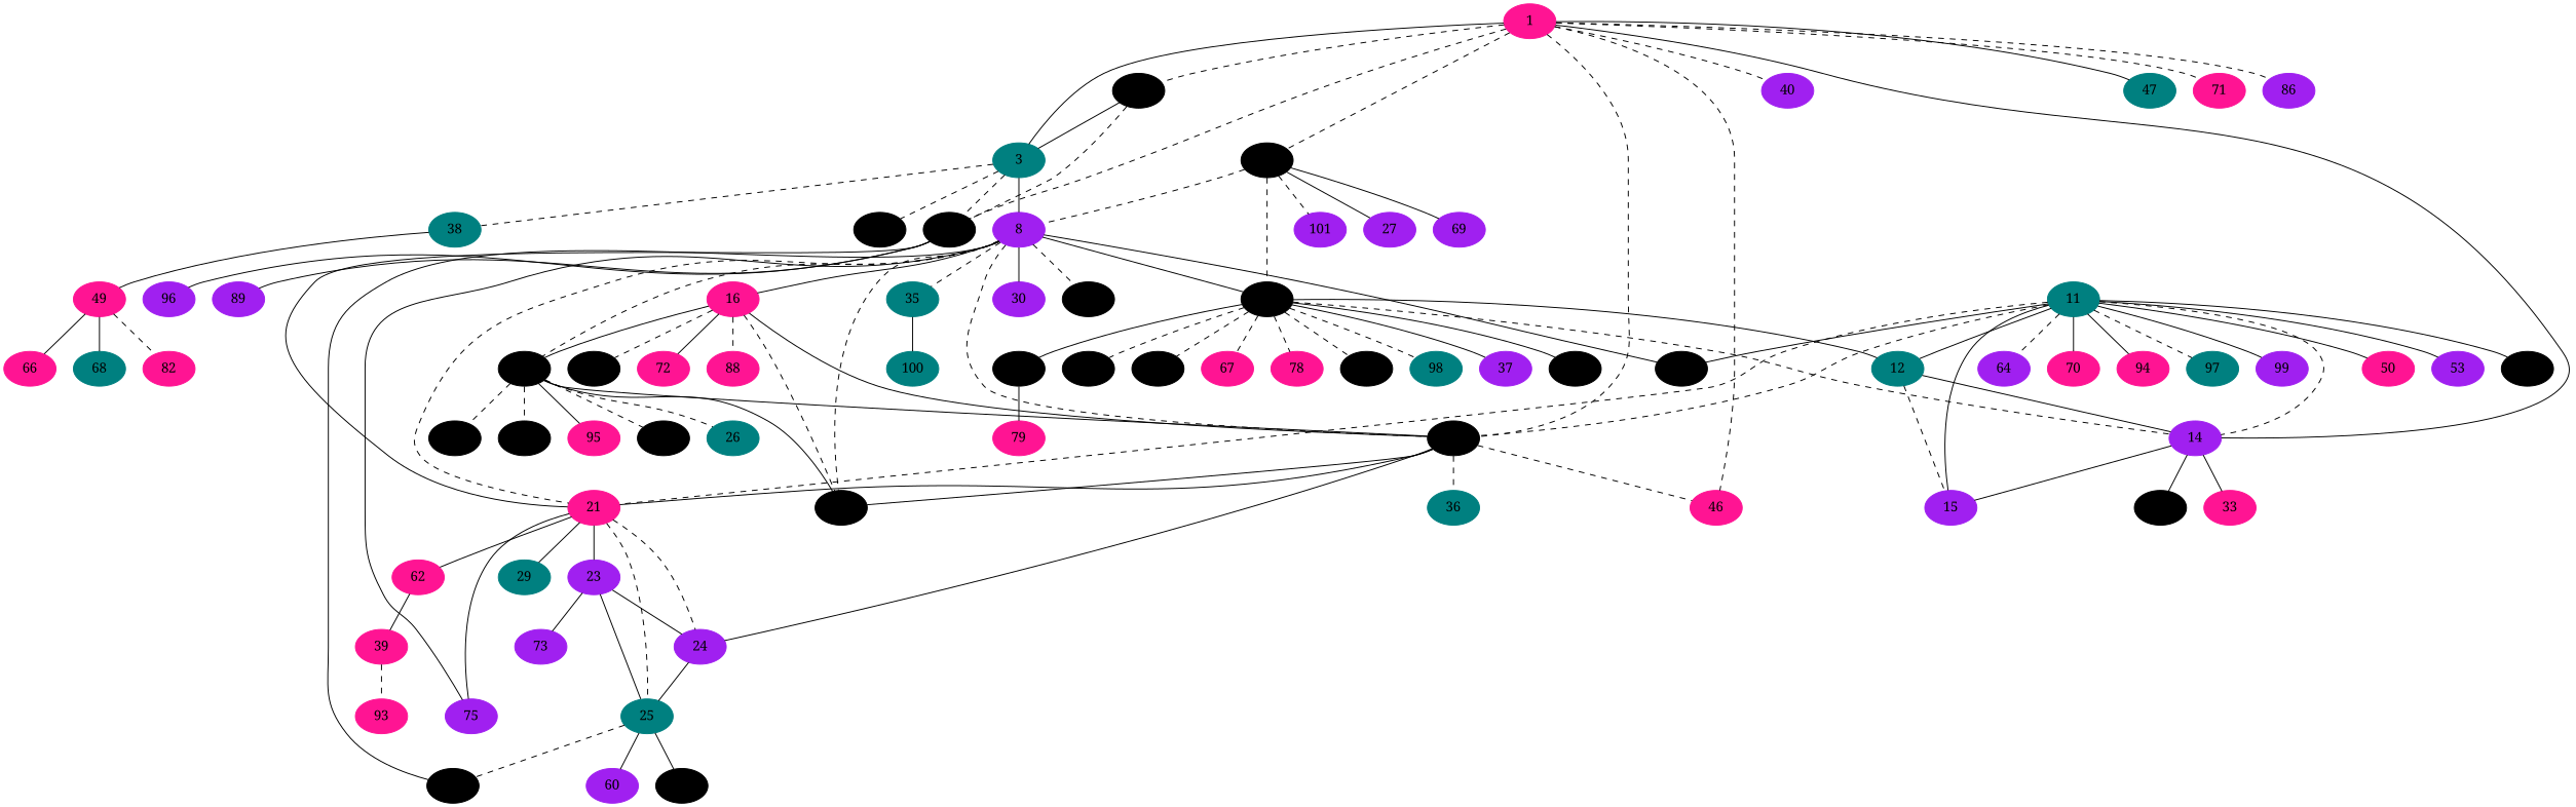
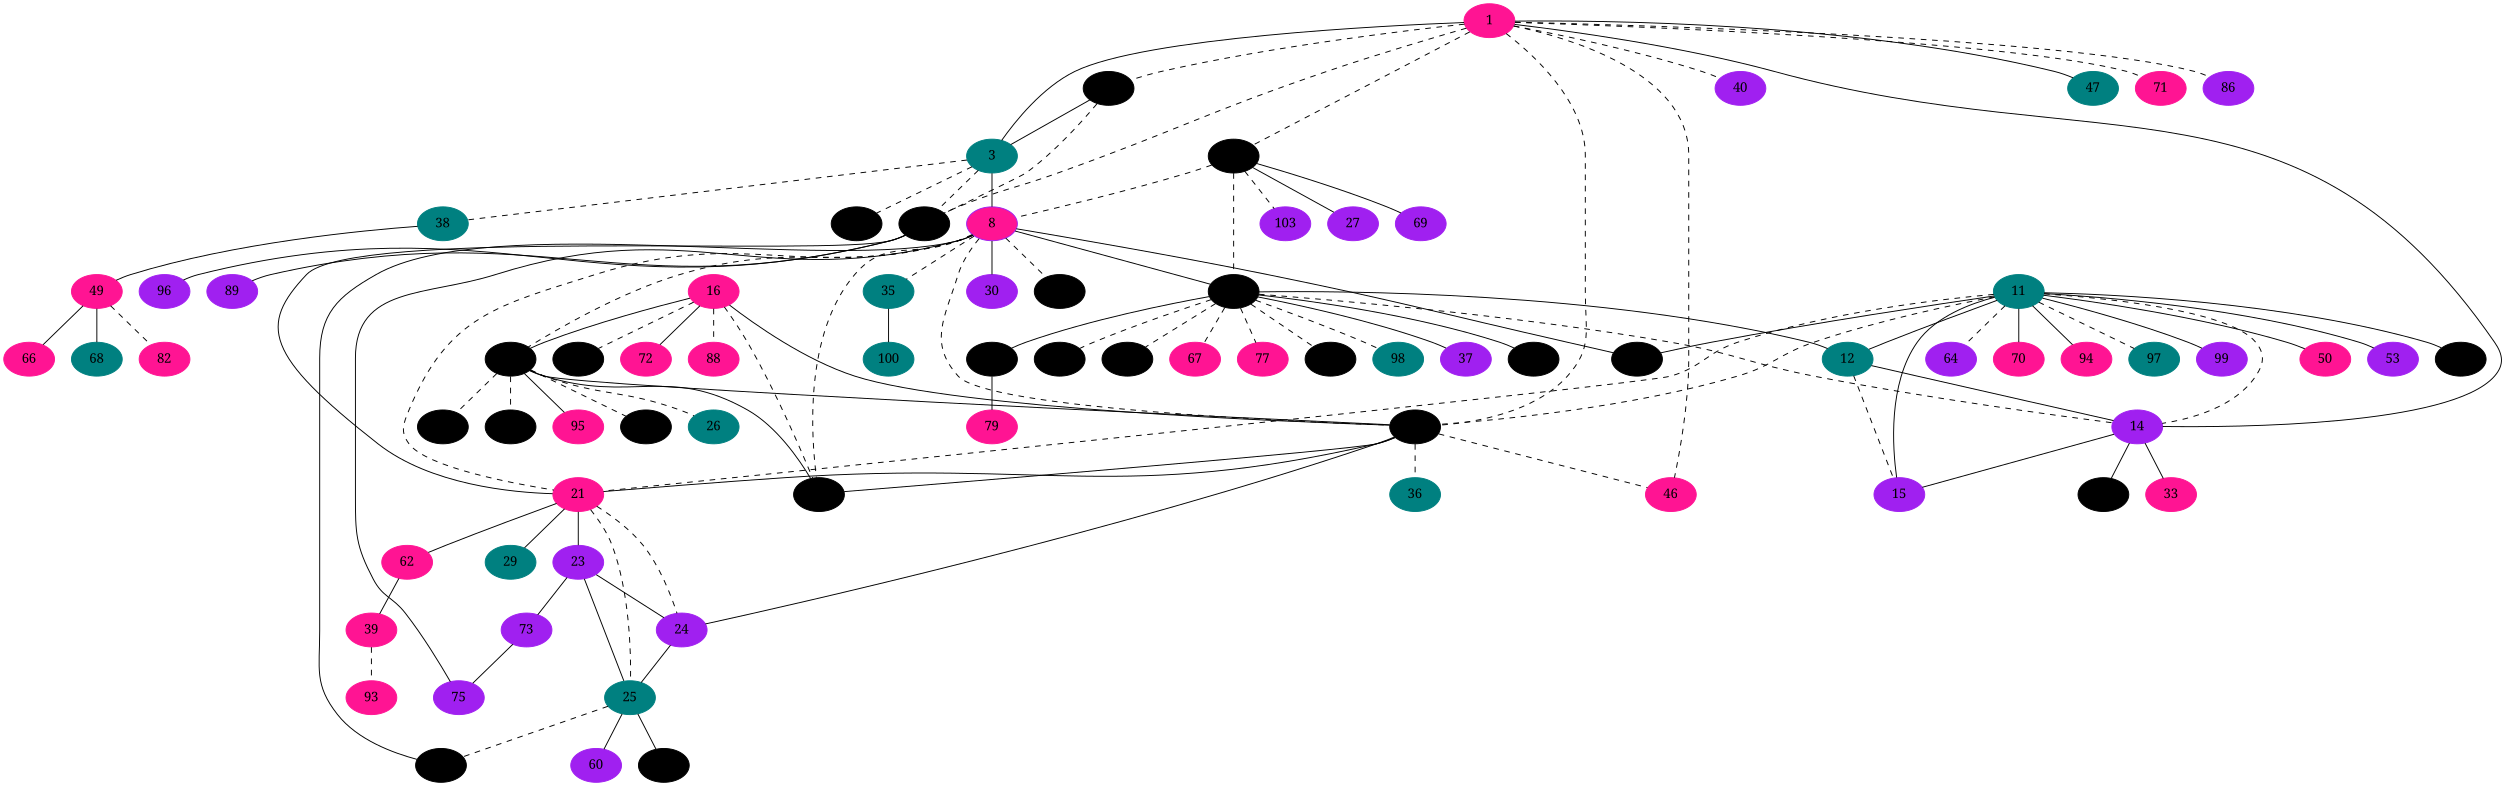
  graph {
    fontname="Noto Serif"
    node [color=black fontname="Noto Serif" style=filled]
    edge [fontname="Noto Serif" style=solid]
    1 [color=deeppink super="+5"]
    2
    3 [color=teal super="+78"]
    4 [super="+43"]
    6 [super="+7"]
    14 [color=purple super="+91"]
    18 [super="+85"]
    40 [color=purple]
    46 [color=deeppink]
    47 [color=teal]
    71 [color=deeppink]
    86 [color=purple]
-   8 [color=purple super="+19"]
+   8 [color=purple super="+19" fillcolor=deeppink]
    38 [color=teal super="+58"]
    45 [super="+84"]
    21 [color=deeppink super="+22"]
    89 [color=purple]
    96 [color=purple]
    9 [super="+10"]
    27 [color=purple super="+42"]
    69 [color=purple]
-   101 [color=purple]
+   101 [color=purple label=103]
    15 [color=purple]
    33 [color=deeppink]
    83
    20
    24 [color=purple super="+80"]
    36 [color=teal]
    16 [color=deeppink super="+52"]
    17 [super="+62"]
    30 [color=purple]
    34
    35 [color=teal]
    59 [super="+92"]
    65
    75 [color=purple]
    49 [color=deeppink super="+51"]
    23 [color=purple super="+81"]
    25 [color=teal super="+31"]
    29 [color=teal]
    n41 [color=deeppink label=62]
    12 [color=teal super="+28"]
    37 [color=purple super="+76"]
    48
    56
    63
    67 [color=deeppink]
    74
-   77 [color=deeppink label=78]
+   77 [color=deeppink]
    90
    98 [color=teal]
    57
    72 [color=deeppink]
    88 [color=deeppink]
    26 [color=teal]
    44
    61
    95 [color=deeppink]
    102
    100 [color=teal]
    79 [color=deeppink]
    11 [color=teal super="+13"]
    50 [color=deeppink]
    53 [color=purple]
    54
    64 [color=purple super="+87"]
    70 [color=deeppink]
    94 [color=deeppink]
    97 [color=teal]
    99 [color=purple]
    73 [color=purple]
    55
    60 [color=purple]
    39 [color=deeppink super="+41"]
    93 [color=deeppink]
    66 [color=deeppink]
    68 [color=teal]
    82 [color=deeppink]
    1 -- 2 [style=dashed weight=2]
    1 -- 3 [weight=2]
    1 -- 4 [style=dashed weight=2]
    1 -- 6 [style=dashed]
    1 -- 14
    1 -- 18 [style=dashed]
    1 -- 40 [style=dashed]
    1 -- 46 [style=dashed]
    1 -- 47
    1 -- 71 [style=dashed]
    1 -- 86 [style=dashed]
    2 -- 3
    2 -- 4 [style=dashed]
    3 -- 4 [style=dashed]
    3 -- 8
    3 -- 38 [style=dashed]
    3 -- 45 [style=dashed]
    4 -- 21
    4 -- 89
    4 -- 96
    6 -- 8 [style=dashed weight=2]
    6 -- 9 [style=dashed weight=4]
    6 -- 27
    6 -- 69
    6 -- 101 [style=dashed]
    14 -- 15
    14 -- 33
    14 -- 83
    18 -- 46 [style=dashed]
    18 -- 21
    18 -- 20
    18 -- 24
    18 -- 36 [style=dashed]
    8 -- 18 [style=dashed]
    8 -- 21 [style=dashed]
    8 -- 9 [weight=2]
    8 -- 20 [style=dashed]
-   8 -- 16
    8 -- 17 [style=dashed]
    8 -- 30
    8 -- 34 [style=dashed]
    8 -- 35 [style=dashed]
    8 -- 59
    8 -- 65
    8 -- 75
    38 -- 49
    21 -- 24 [style=dashed weight=2]
-   21 -- 75
+   73 -- 75
    21 -- 23 [weight=2]
    21 -- 25 [style=dashed weight=2]
    21 -- 29
    21 -- n41
    9 -- 14 [style=dashed]
    9 -- 12
    9 -- 37
    9 -- 48
    9 -- 56 [style=dashed]
    9 -- 63 [style=dashed]
    9 -- 67 [style=dashed]
    9 -- 74
    9 -- 77 [style=dashed]
    9 -- 90 [style=dashed]
    9 -- 98 [style=dashed]
    24 -- 25
    16 -- 18
    16 -- 20 [style=dashed]
    16 -- 17
    16 -- 57 [style=dashed]
    16 -- 72
    16 -- 88 [style=dashed]
    17 -- 18
    17 -- 20
    17 -- 26 [style=dashed]
    17 -- 44 [style=dashed]
    17 -- 61 [style=dashed]
    17 -- 95
    17 -- 102 [style=dashed]
    35 -- 100
    49 -- 66
    49 -- 68
    49 -- 82 [style=dashed]
    23 -- 24
    23 -- 25
    23 -- 73
    25 -- 59 [style=dashed]
    25 -- 55
    25 -- 60
    n41 -- 39
    12 -- 14
    12 -- 15 [style=dashed]
    74 -- 79
    11 -- 14 [style=dashed weight=2]
    11 -- 18 [style=dashed]
    11 -- 21 [style=dashed]
    11 -- 15 [weight=2]
    11 -- 65
    11 -- 12 [weight=2]
    11 -- 50
    11 -- 53
    11 -- 54
    11 -- 64 [style=dashed]
    11 -- 70
    11 -- 94
    11 -- 97 [style=dashed]
    11 -- 99
    39 -- 93 [style=dashed]
  }
